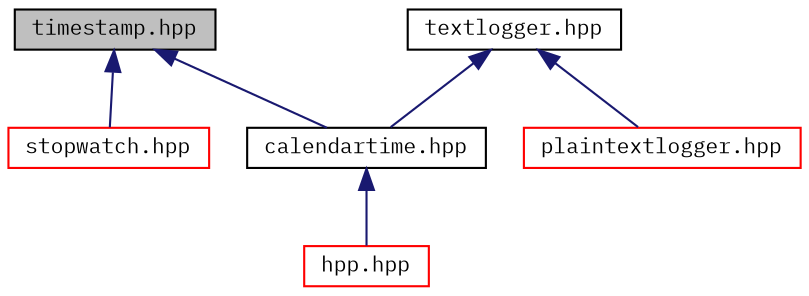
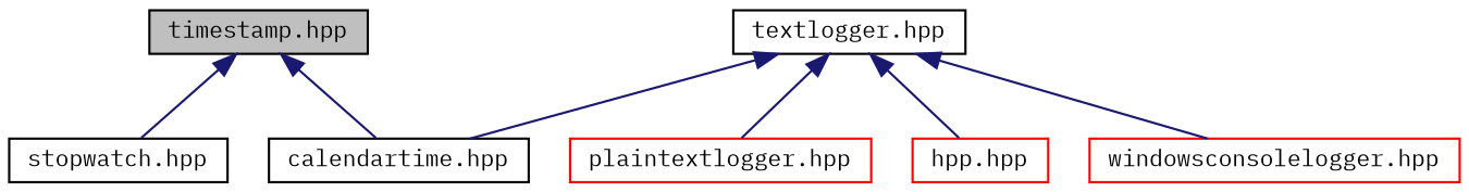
  digraph {
    fontname="IBM Plex Mono"
    node [color=black fillcolor=white fontname="IBM Plex Mono" fontsize=10 shape=record style=filled]
    edge [color=midnightblue dir=back fontname="IBM Plex Mono" fontsize=10 labelfontname=Helvetica labelfontsize=10 style=solid]
    n1 [fillcolor=grey75 fontcolor=black height=0.2 label="timestamp.hpp" width=0.4]
    n2 [height=0.2 label="calendartime.hpp" width=0.4]
-   n3 [color=red height=0.2 label="stopwatch.hpp" width=0.4]
+   n3 [height=0.2 label="stopwatch.hpp" width=0.4]
    n4 [height=0.2 label="textlogger.hpp" width=0.4]
    n5 [color=red height=0.2 label="plaintextlogger.hpp" width=0.4]
    n6 [color=red height=0.2 label="hpp.hpp" width=0.4]
+   n7 [color=red height=0.2 label="windowsconsolelogger.hpp" width=0.4]
    n1 -> n2
    n1 -> n3
    n4 -> n2
    n4 -> n5
-   n2 -> n6
+   n4 -> n6
+   n4 -> n7
  }
